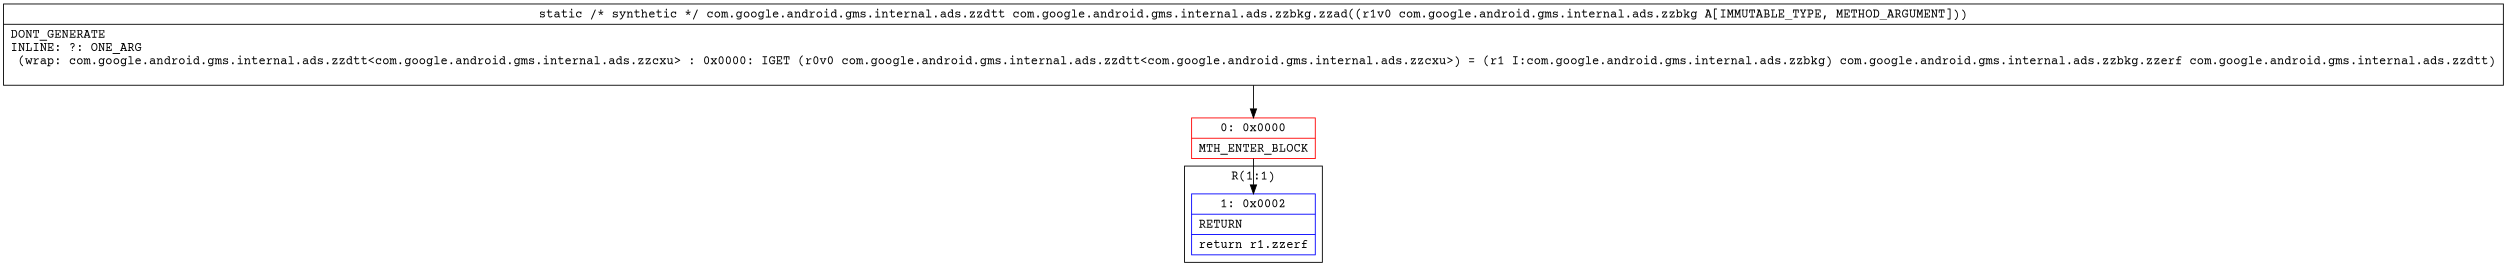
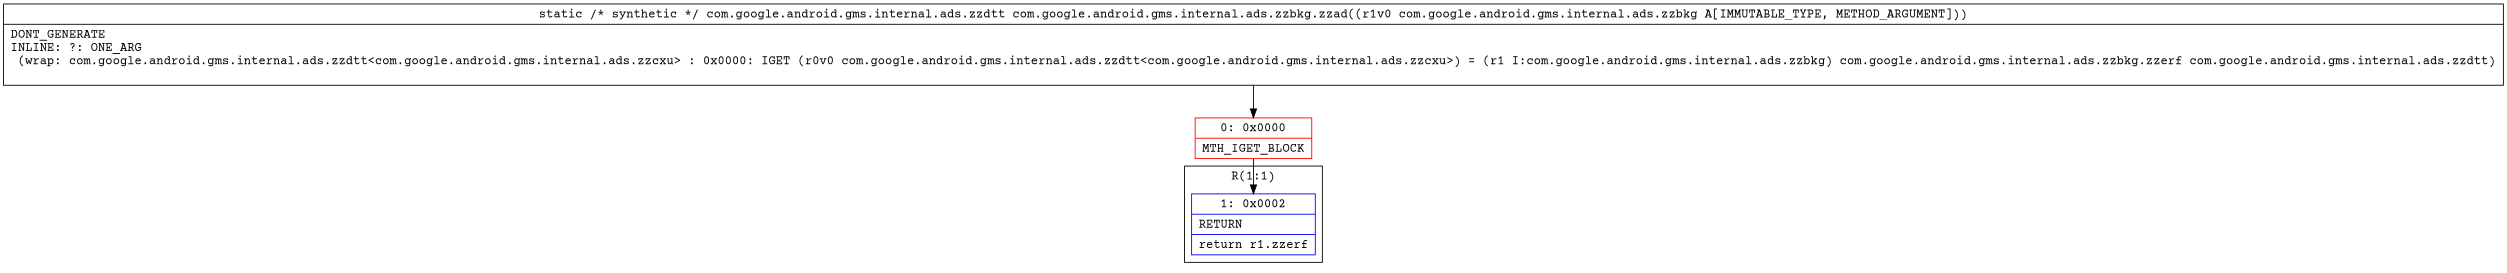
  digraph {
    fontname="Courier Prime"
    node [shape=record fontname="Courier Prime"]
    edge [fontname="Courier Prime"]
    n1 [color=blue label="{1\:\ 0x0002|RETURN\l|return r1.zzerf\l}"]
-   n2 [color=red label="{0\:\ 0x0000|MTH_ENTER_BLOCK\l}"]
+   n2 [color=red label="{0\:\ 0x0000|MTH_IGET_BLOCK\l}"]
    n3 [label="{static \/* synthetic *\/ com.google.android.gms.internal.ads.zzdtt com.google.android.gms.internal.ads.zzbkg.zzad((r1v0 com.google.android.gms.internal.ads.zzbkg A[IMMUTABLE_TYPE, METHOD_ARGUMENT]))  | DONT_GENERATE\lINLINE: ?: ONE_ARG  \l  (wrap: com.google.android.gms.internal.ads.zzdtt\<com.google.android.gms.internal.ads.zzcxu\> : 0x0000: IGET  (r0v0 com.google.android.gms.internal.ads.zzdtt\<com.google.android.gms.internal.ads.zzcxu\>) = (r1 I:com.google.android.gms.internal.ads.zzbkg) com.google.android.gms.internal.ads.zzbkg.zzerf com.google.android.gms.internal.ads.zzdtt)\l\l}"]
    subgraph cluster_1 {
      label="R(1:1)"
      n1
    }
    n2 -> n1
    n3 -> n2
  }
